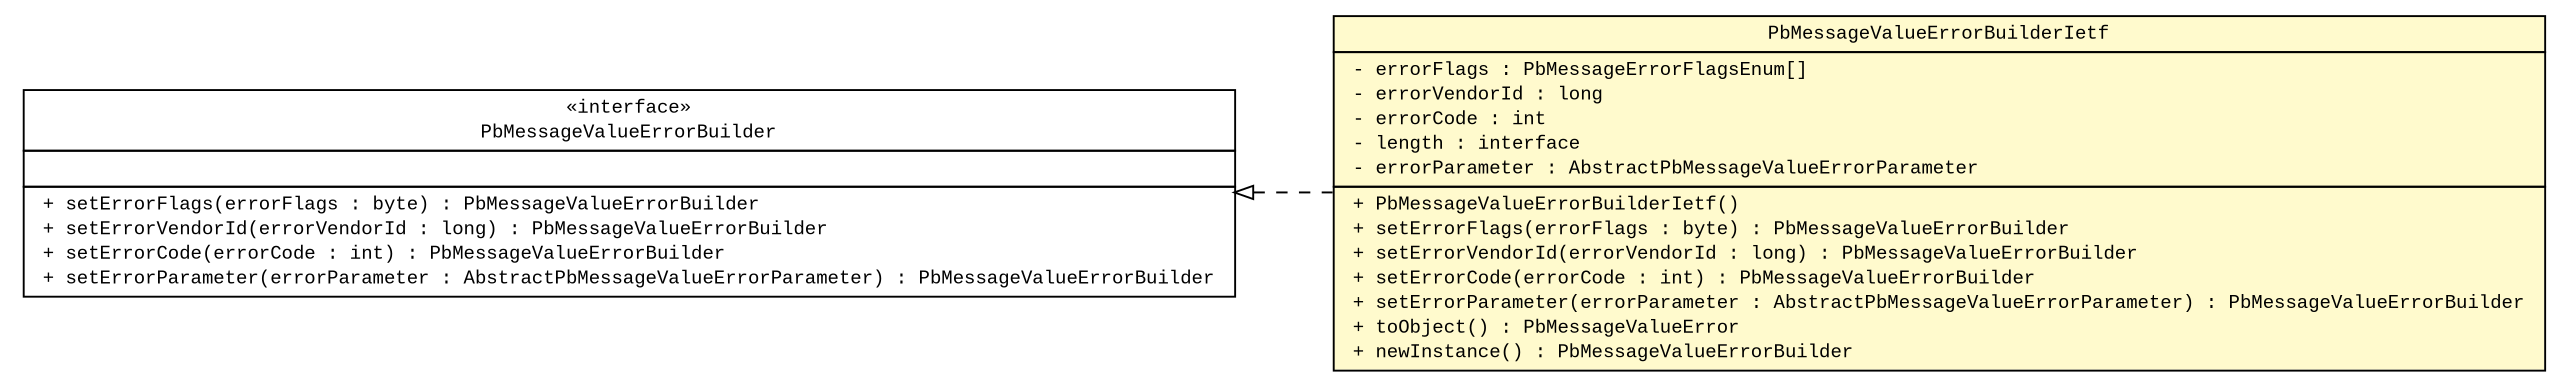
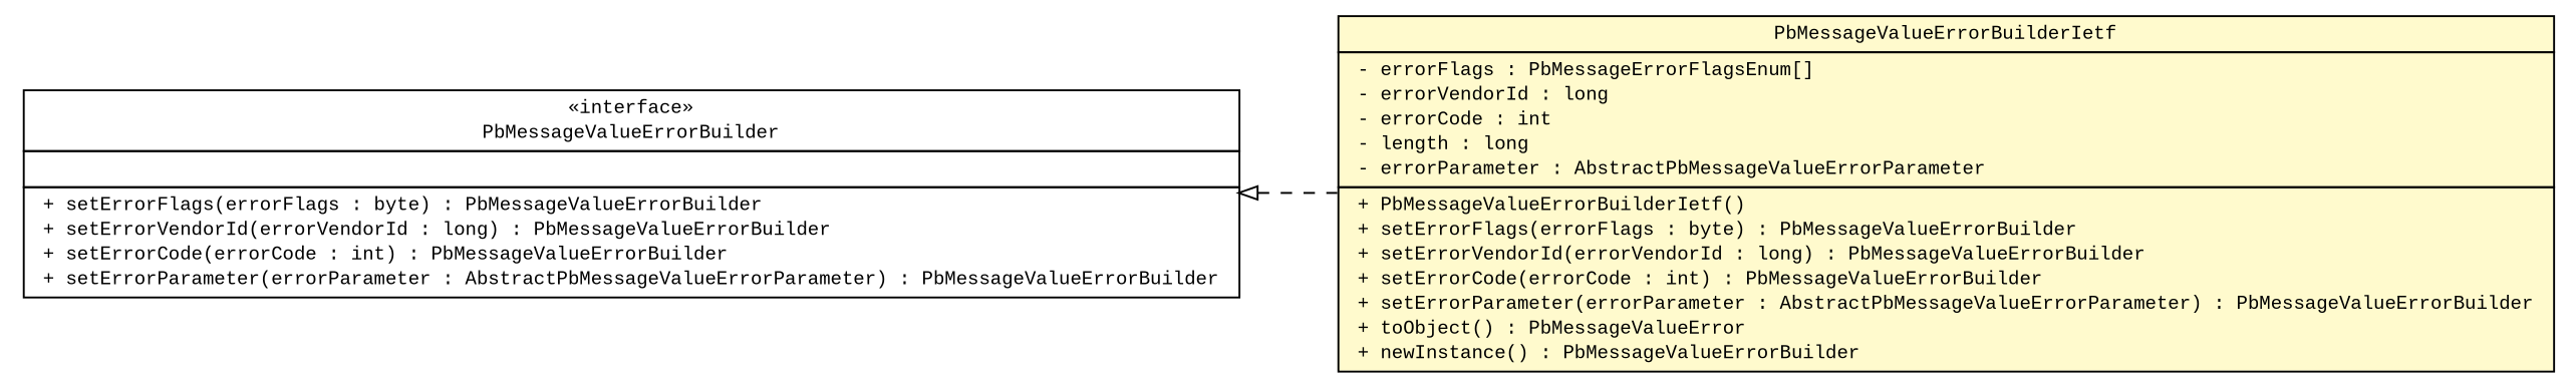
  digraph {
    nodesep=0.25
    ranksep=0.5
    rankdir=LR
    fontname="Liberation Mono"
    node [fontcolor=black fontname="Liberation Mono" fontsize=10.0 shape=plaintext]
-   n1 [label=<<table title="org.ietf.nea.pb.message.PbMessageValueErrorBuilderIetf" border="0" cellborder="1" cellspacing="0" cellpadding="2" port="p" bgcolor="lemonChiffon" href="./PbMessageValueErrorBuilderIetf.html"> 		<tr><td><table border="0" cellspacing="0" cellpadding="1"> <tr><td align="center" balign="center"> PbMessageValueErrorBuilderIetf </td></tr> 		</table></td></tr> 		<tr><td><table border="0" cellspacing="0" cellpadding="1"> <tr><td align="left" balign="left"> - errorFlags : PbMessageErrorFlagsEnum[] </td></tr> <tr><td align="left" balign="left"> - errorVendorId : long </td></tr> <tr><td align="left" balign="left"> - errorCode : int </td></tr> <tr><td align="left" balign="left"> - length : interface </td></tr> <tr><td align="left" balign="left"> - errorParameter : AbstractPbMessageValueErrorParameter </td></tr> 		</table></td></tr> 		<tr><td><table border="0" cellspacing="0" cellpadding="1"> <tr><td align="left" balign="left"> + PbMessageValueErrorBuilderIetf() </td></tr> <tr><td align="left" balign="left"> + setErrorFlags(errorFlags : byte) : PbMessageValueErrorBuilder </td></tr> <tr><td align="left" balign="left"> + setErrorVendorId(errorVendorId : long) : PbMessageValueErrorBuilder </td></tr> <tr><td align="left" balign="left"> + setErrorCode(errorCode : int) : PbMessageValueErrorBuilder </td></tr> <tr><td align="left" balign="left"> + setErrorParameter(errorParameter : AbstractPbMessageValueErrorParameter) : PbMessageValueErrorBuilder </td></tr> <tr><td align="left" balign="left"> + toObject() : PbMessageValueError </td></tr> <tr><td align="left" balign="left"> + newInstance() : PbMessageValueErrorBuilder </td></tr> 		</table></td></tr> 		</table>>]
+   n1 [label=<<table title="org.ietf.nea.pb.message.PbMessageValueErrorBuilderIetf" border="0" cellborder="1" cellspacing="0" cellpadding="2" port="p" bgcolor="lemonChiffon" href="./PbMessageValueErrorBuilderIetf.html"> 		<tr><td><table border="0" cellspacing="0" cellpadding="1"> <tr><td align="center" balign="center"> PbMessageValueErrorBuilderIetf </td></tr> 		</table></td></tr> 		<tr><td><table border="0" cellspacing="0" cellpadding="1"> <tr><td align="left" balign="left"> - errorFlags : PbMessageErrorFlagsEnum[] </td></tr> <tr><td align="left" balign="left"> - errorVendorId : long </td></tr> <tr><td align="left" balign="left"> - errorCode : int </td></tr> <tr><td align="left" balign="left"> - length : long </td></tr> <tr><td align="left" balign="left"> - errorParameter : AbstractPbMessageValueErrorParameter </td></tr> 		</table></td></tr> 		<tr><td><table border="0" cellspacing="0" cellpadding="1"> <tr><td align="left" balign="left"> + PbMessageValueErrorBuilderIetf() </td></tr> <tr><td align="left" balign="left"> + setErrorFlags(errorFlags : byte) : PbMessageValueErrorBuilder </td></tr> <tr><td align="left" balign="left"> + setErrorVendorId(errorVendorId : long) : PbMessageValueErrorBuilder </td></tr> <tr><td align="left" balign="left"> + setErrorCode(errorCode : int) : PbMessageValueErrorBuilder </td></tr> <tr><td align="left" balign="left"> + setErrorParameter(errorParameter : AbstractPbMessageValueErrorParameter) : PbMessageValueErrorBuilder </td></tr> <tr><td align="left" balign="left"> + toObject() : PbMessageValueError </td></tr> <tr><td align="left" balign="left"> + newInstance() : PbMessageValueErrorBuilder </td></tr> 		</table></td></tr> 		</table>>]
    n2 [label=<<table title="org.ietf.nea.pb.message.PbMessageValueErrorBuilder" border="0" cellborder="1" cellspacing="0" cellpadding="2" port="p" href="./PbMessageValueErrorBuilder.html"> 		<tr><td><table border="0" cellspacing="0" cellpadding="1"> <tr><td align="center" balign="center"> &#171;interface&#187; </td></tr> <tr><td align="center" balign="center"> PbMessageValueErrorBuilder </td></tr> 		</table></td></tr> 		<tr><td><table border="0" cellspacing="0" cellpadding="1"> <tr><td align="left" balign="left">  </td></tr> 		</table></td></tr> 		<tr><td><table border="0" cellspacing="0" cellpadding="1"> <tr><td align="left" balign="left"> + setErrorFlags(errorFlags : byte) : PbMessageValueErrorBuilder </td></tr> <tr><td align="left" balign="left"> + setErrorVendorId(errorVendorId : long) : PbMessageValueErrorBuilder </td></tr> <tr><td align="left" balign="left"> + setErrorCode(errorCode : int) : PbMessageValueErrorBuilder </td></tr> <tr><td align="left" balign="left"> + setErrorParameter(errorParameter : AbstractPbMessageValueErrorParameter) : PbMessageValueErrorBuilder </td></tr> 		</table></td></tr> 		</table>>]
    n2 -> n1 [arrowtail=empty dir=back fontname="Liberation Mono" fontsize=10 headport=p labelfontname=Helvetica labelfontsize=10 style=dashed tailport=p]
  }
